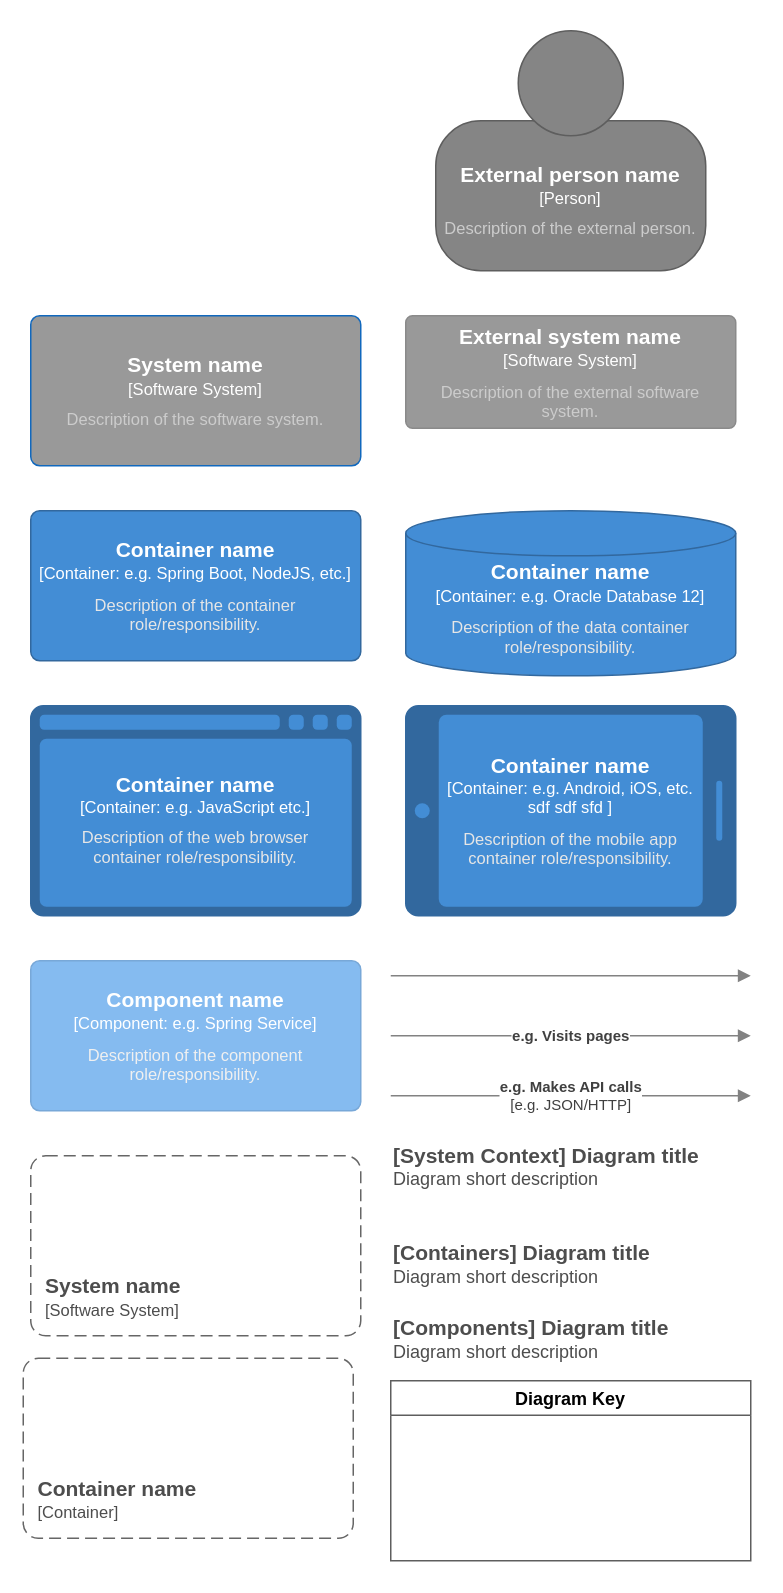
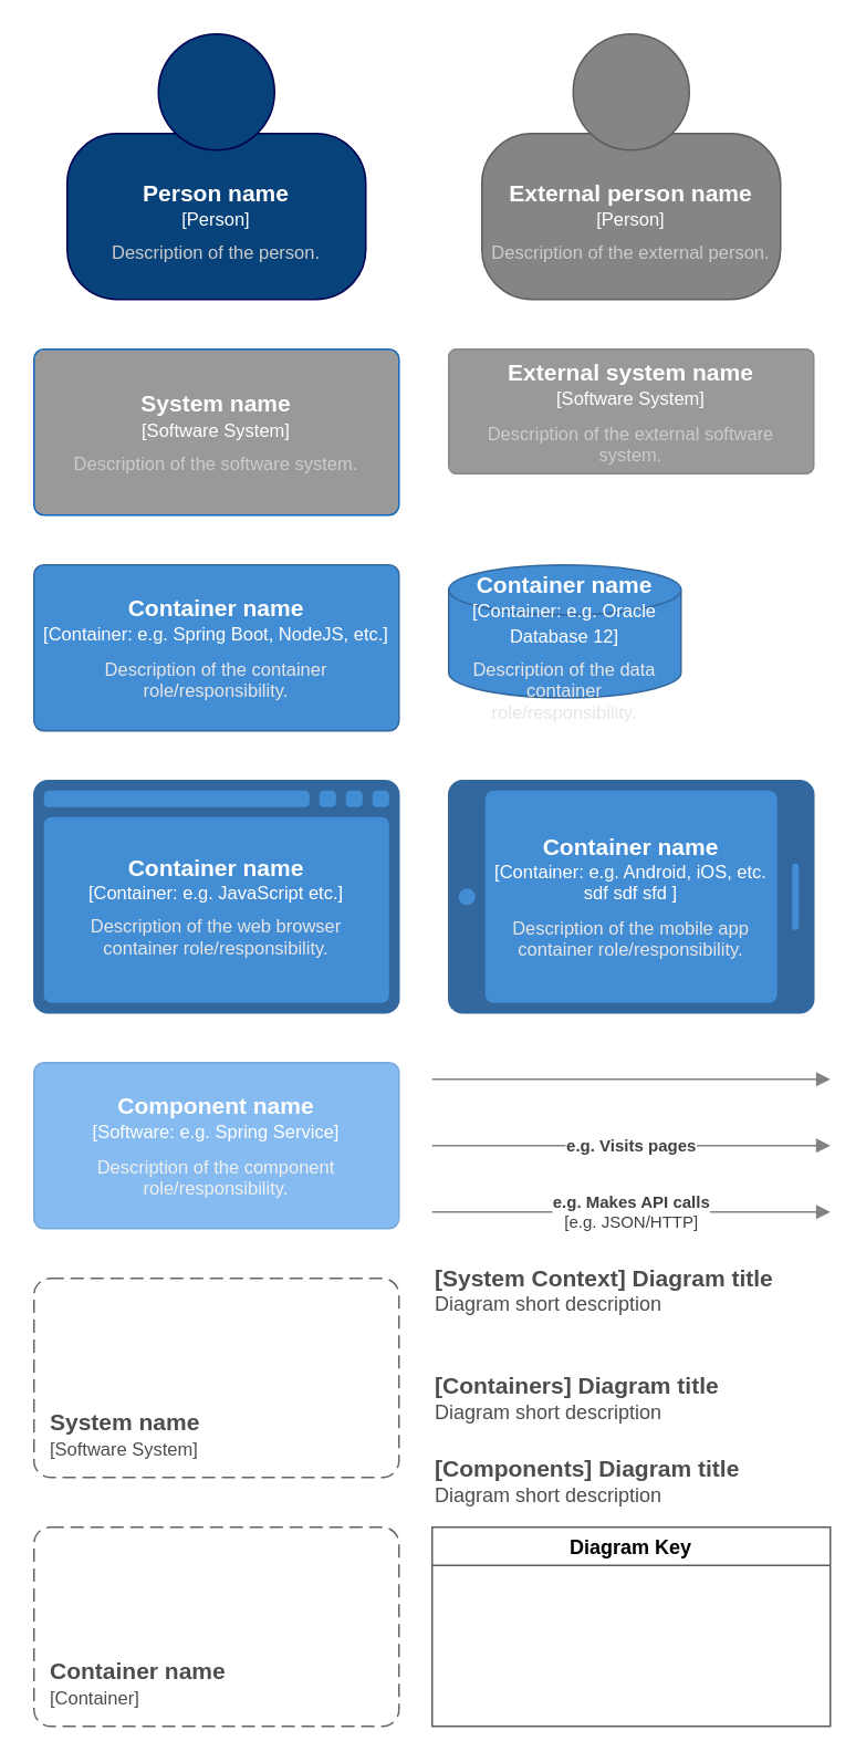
  <mxCell id="0" value="" />
  <mxCell id="1" parent="0" />
+ <mxCell id="2" value="&lt;font style=&quot;font-size: 14px&quot;&gt;&lt;b&gt;Person name&lt;/b&gt;&lt;/font&gt;&lt;br&gt;&lt;div&gt;&lt;font style=&quot;font-size: 11px&quot;&gt;[Person]&lt;/font&gt;&lt;/div&gt;&lt;div style=&quot;font-size: 6px&quot;&gt;&lt;br&gt;&lt;/div&gt;&lt;div style=&quot;font-size: 11px&quot;&gt;&lt;font color=&quot;#CCCCCC&quot;&gt;Description of the person.&lt;/font&gt;&lt;/div&gt;" style="shape=stencil(tZTdboMwDIWfJpdFIVnHbiu6vUca3GEVEpRk6s/TL+BULVpTTWorceNz4OM42DBZ+1YNwAQ3qgcm10yI9qhtv9BviwGctyYq0W7JK9851ftUf6Ra+QF0IHGLB2hI9sHZHeyxCQmApgWHYXTlJ+OreM94yVpbYyIBrfEz58qPMIUmPssPBOPFkl5zTDVVMTf2EMCljKQy8fV/8BxbVM8Cl68C80LMz6J8Hvll4OoBsqyjkhsaWW+U3n07+2Oam3kmx40Tm/nmuTk/7wE/z73THk9pcyS/fwpb7DraiFxDmdjxUevgTj/QdTh4uHSzvLkZqZtq3kz1cOw/6SaVfi2T8As=);whiteSpace=wrap;html=1;rounded=1;fontColor=#ffffff;strokeColor=#000054;spacing=5;spacingTop=65;arcSize=30;metaEdit=1;allowArrows=0;expand=0;recursiveResize=0;rotatable=0;resizable=0;fillColor=#08427B;" vertex="1" parent="1"><mxGeometry x="40" y="20" width="180" height="160" as="geometry" /></mxCell>
  <mxCell id="3" value="&lt;font style=&quot;font-size: 14px&quot;&gt;&lt;b&gt;External person name&lt;/b&gt;&lt;/font&gt;&lt;br&gt;&lt;div&gt;&lt;font style=&quot;font-size: 11px&quot;&gt;[Person]&lt;/font&gt;&lt;/div&gt;&lt;div style=&quot;font-size: 6px&quot;&gt;&lt;br&gt;&lt;/div&gt;&lt;div style=&quot;font-size: 11px&quot;&gt;&lt;font color=&quot;#CCCCCC&quot;&gt;Description of the external person.&lt;/font&gt;&lt;/div&gt;" style="shape=stencil(tZTdboMwDIWfJpdFIVnHbiu6vUca3GEVEpRk6s/TL+BULVpTTWorceNz4OM42DBZ+1YNwAQ3qgcm10yI9qhtv9BviwGctyYq0W7JK9851ftUf6Ra+QF0IHGLB2hI9sHZHeyxCQmApgWHYXTlJ+OreM94yVpbYyIBrfEz58qPMIUmPssPBOPFkl5zTDVVMTf2EMCljKQy8fV/8BxbVM8Cl68C80LMz6J8Hvll4OoBsqyjkhsaWW+U3n07+2Oam3kmx40Tm/nmuTk/7wE/z73THk9pcyS/fwpb7DraiFxDmdjxUevgTj/QdTh4uHSzvLkZqZtq3kz1cOw/6SaVfi2T8As=);whiteSpace=wrap;html=1;rounded=1;fontColor=#ffffff;spacing=5;spacingTop=65;arcSize=30;allowArrows=0;recursiveResize=0;expand=0;metaEdit=1;resizable=0;rotatable=0;fillColor=#858585;strokeColor=#5E5E5E;" vertex="1" parent="1"><mxGeometry x="290" y="20" width="180" height="160" as="geometry" /></mxCell>
  <mxCell id="4" value="&lt;font style=&quot;font-size: 14px&quot;&gt;&lt;b&gt;System name&lt;/b&gt;&lt;/font&gt;&lt;br&gt;&lt;div&gt;&lt;font style=&quot;font-size: 11px&quot;&gt;[Software System]&lt;/font&gt;&lt;/div&gt;&lt;div style=&quot;font-size: 6px&quot;&gt;&lt;br&gt;&lt;/div&gt;&lt;div style=&quot;font-size: 11px&quot;&gt;&lt;font color=&quot;#CCCCCC&quot;&gt;Description of the software system.&lt;/font&gt;&lt;/div&gt;" style="rounded=1;whiteSpace=wrap;html=1;fontColor=#ffffff;arcSize=6;metaEdit=1;points=[[0.25,0,0],[0.5,0,0],[0.75,0,0],[1,0.25,0],[1,0.5,0],[1,0.75,0],[0.75,1,0],[0.5,1,0],[0.25,1,0],[0,0.75,0],[0,0.5,0],[0,0.25,0]];resizable=0;editable=1;movableLabel=0;allowArrows=0;rotatable=0;imageWidth=24;spacing=5;fillColor=#999999;strokeColor=#1168BD;" vertex="1" parent="1"><mxGeometry x="20" y="210" width="220" height="100" as="geometry" /></mxCell>
  <mxCell id="5" value="&lt;font style=&quot;font-size: 14px&quot;&gt;&lt;b&gt;External system name&lt;/b&gt;&lt;/font&gt;&lt;br&gt;&lt;div&gt;&lt;font style=&quot;font-size: 11px&quot;&gt;[Software System]&lt;/font&gt;&lt;/div&gt;&lt;div style=&quot;font-size: 6px&quot;&gt;&lt;br&gt;&lt;/div&gt;&lt;div style=&quot;font-size: 11px&quot;&gt;&lt;font color=&quot;#CCCCCC&quot;&gt;Description of the external software system.&lt;/font&gt;&lt;/div&gt;" style="rounded=1;whiteSpace=wrap;html=1;fontColor=#ffffff;arcSize=6;metaEdit=1;points=[[0.25,0,0],[0.5,0,0],[0.75,0,0],[1,0.25,0],[1,0.5,0],[1,0.75,0],[0.75,1,0],[0.5,1,0],[0.25,1,0],[0,0.75,0],[0,0.5,0],[0,0.25,0]];resizable=0;editable=1;movableLabel=0;allowArrows=0;rotatable=0;imageWidth=24;spacing=5;fillColor=#999999;strokeColor=#8A8A8A;" vertex="1" parent="1"><mxGeometry x="270" y="210" width="220" height="75" as="geometry" /></mxCell>
  <mxCell id="6" value="&lt;font style=&quot;font-size: 14px&quot;&gt;&lt;b&gt;&lt;font style=&quot;font-size: 14px&quot;&gt;&lt;span&gt;Container name&lt;/span&gt;&lt;/font&gt;&lt;/b&gt;&lt;/font&gt;&lt;br&gt;&lt;div&gt;&lt;font style=&quot;font-size: 11px&quot;&gt;[Container: e.g. Spring Boot, NodeJS, etc.]&lt;/font&gt;&lt;/div&gt;&lt;div style=&quot;font-size: 6px&quot;&gt;&lt;br&gt;&lt;/div&gt;&lt;div style=&quot;font-size: 11px&quot;&gt;&lt;font color=&quot;#E6E6E6&quot;&gt;Description of the container role/responsibility.&lt;/font&gt;&lt;/div&gt;" style="rounded=1;whiteSpace=wrap;html=1;fontColor=#ffffff;arcSize=6;metaEdit=1;points=[[0.25,0,0],[0.5,0,0],[0.75,0,0],[1,0.25,0],[1,0.5,0],[1,0.75,0],[0.75,1,0],[0.5,1,0],[0.25,1,0],[0,0.75,0],[0,0.5,0],[0,0.25,0]];resizable=0;editable=1;movableLabel=0;allowArrows=0;rotatable=0;autosize=0;align=center;spacing=5;fillColor=#438DD5;strokeColor=#32689E;" vertex="1" parent="1"><mxGeometry x="20" y="340" width="220" height="100" as="geometry" /></mxCell>
- <mxCell id="7" value="&lt;font style=&quot;font-size: 14px&quot;&gt;&lt;b&gt;&lt;font style=&quot;font-size: 14px&quot;&gt;&lt;span&gt;Container name&lt;/span&gt;&lt;/font&gt;&lt;/b&gt;&lt;/font&gt;&lt;br&gt;&lt;div&gt;&lt;font style=&quot;font-size: 11px&quot;&gt;[Container: e.g. Oracle Database 12]&lt;/font&gt;&lt;/div&gt;&lt;div style=&quot;font-size: 6px&quot;&gt;&lt;br&gt;&lt;/div&gt;&lt;div style=&quot;font-size: 11px&quot;&gt;&lt;font color=&quot;#E6E6E6&quot;&gt;Description of the data container role/responsibility.&lt;/font&gt;&lt;/div&gt;" style="shape=cylinder3;whiteSpace=wrap;html=1;boundedLbl=1;backgroundOutline=1;size=15;rounded=1;fontColor=#ffffff;arcSize=6;autosize=0;metaEdit=1;resizable=0;rotatable=0;allowArrows=0;align=center;spacing=5;spacingTop=-5;verticalAlign=middle;fillColor=#438DD5;strokeColor=#32689E;" vertex="1" parent="1"><mxGeometry x="270" y="340" width="220" height="110" as="geometry" /></mxCell>
+ <mxCell id="7" value="&lt;font style=&quot;font-size: 14px&quot;&gt;&lt;b&gt;&lt;font style=&quot;font-size: 14px&quot;&gt;&lt;span&gt;Container name&lt;/span&gt;&lt;/font&gt;&lt;/b&gt;&lt;/font&gt;&lt;br&gt;&lt;div&gt;&lt;font style=&quot;font-size: 11px&quot;&gt;[Container: e.g. Oracle Database 12]&lt;/font&gt;&lt;/div&gt;&lt;div style=&quot;font-size: 6px&quot;&gt;&lt;br&gt;&lt;/div&gt;&lt;div style=&quot;font-size: 11px&quot;&gt;&lt;font color=&quot;#E6E6E6&quot;&gt;Description of the data container role/responsibility.&lt;/font&gt;&lt;/div&gt;" style="shape=cylinder3;whiteSpace=wrap;html=1;boundedLbl=1;backgroundOutline=1;size=15;rounded=1;fontColor=#ffffff;arcSize=6;autosize=0;metaEdit=1;resizable=0;rotatable=0;allowArrows=0;align=center;spacing=5;spacingTop=-5;verticalAlign=middle;fillColor=#438DD5;strokeColor=#32689E;" vertex="1" parent="1"><mxGeometry x="270" y="340" width="140" height="80" as="geometry" /></mxCell>
  <mxCell id="8" value="&lt;font style=&quot;font-size: 14px&quot; color=&quot;#FFFFFF&quot;&gt;&lt;b&gt;&lt;font style=&quot;font-size: 14px&quot;&gt;&lt;span&gt;Container name&lt;/span&gt;&lt;/font&gt;&lt;/b&gt;&lt;/font&gt;&lt;font color=&quot;#FFFFFF&quot;&gt;&lt;br&gt;&lt;/font&gt;&lt;div&gt;&lt;font style=&quot;font-size: 11px&quot; color=&quot;#FFFFFF&quot;&gt;[Container: e.g. JavaScript etc.]&lt;/font&gt;&lt;/div&gt;&lt;div style=&quot;font-size: 6px&quot;&gt;&lt;font color=&quot;#FFFFFF&quot;&gt;&lt;br&gt;&lt;/font&gt;&lt;/div&gt;&lt;div style=&quot;font-size: 11px&quot;&gt;&lt;font color=&quot;#E6E6E6&quot;&gt;Description of the web browser container role/responsibility.&lt;/font&gt;&lt;/div&gt;" style="shape=stencil(3VbLboMwEPwaH0FmTYAeK0j/A4xTrAQbGSKSfn0Ny6FOgT6SqGpOaGe9453Ba5mwtK3yRhCgKq8FYRkBqM5c1x4PvV4UXmF03wpjYbumwgVBSDHuMQaY4rxtBO8Q3MmTKBFuO6P3opdlNxFIVQkjuyHLtoQ+k4GAEpZyrZRlkFq1TuZD3pLlUtlaekIy6m9wm/MUY9TYHWrR2daxZ0QJvHyf2KX141sRB/cipj64XgS3Y74bcXwFM0stsnRoWFrkfP9q9FGVs/2MGTOc2KV/Pn/ML8cgN7yVb9P0ROse4CxwfdB2pih+xzoCjEGUPG3X63fycLiuGjtYMnPBMluqjfiZl5HjZeR4GUQXXs5ZyehvvQhZkmWbr6tX0jOCghjWJP1HRUnyYIqAhg+myB0jAPdOoomrKIAZSeEfKBpvk0+Xxojik2ME3gE=);whiteSpace=wrap;html=1;spacingTop=12;allowArrows=0;metaEdit=1;resizable=0;rotatable=0;strokeColor=#666666;fontFamily=Helvetica;fontSize=11;fontColor=#4D4D4D;spacing=5;spacingLeft=8;spacingRight=8;gradientColor=none;fillColor=#438DD5;" vertex="1" parent="1"><mxGeometry x="20" y="470" width="220" height="140" as="geometry" /></mxCell>
  <mxCell id="9" value="&lt;font style=&quot;font-size: 14px&quot; color=&quot;#FFFFFF&quot;&gt;&lt;b&gt;&lt;font style=&quot;font-size: 14px&quot;&gt;&lt;span&gt;Container name&lt;/span&gt;&lt;/font&gt;&lt;/b&gt;&lt;/font&gt;&lt;font color=&quot;#FFFFFF&quot;&gt;&lt;br&gt;&lt;/font&gt;&lt;div&gt;&lt;font style=&quot;font-size: 11px&quot; color=&quot;#FFFFFF&quot;&gt;[Container: e.g. Android, iOS, etc. sdf sdf sfd ]&lt;/font&gt;&lt;/div&gt;&lt;div style=&quot;font-size: 6px&quot;&gt;&lt;font color=&quot;#FFFFFF&quot;&gt;&lt;br&gt;&lt;/font&gt;&lt;/div&gt;&lt;div style=&quot;font-size: 11px&quot;&gt;&lt;font color=&quot;#E6E6E6&quot;&gt;Description of the mobile app container role/responsibility.&lt;/font&gt;&lt;/div&gt;" style="shape=stencil(zVXLboMwEPwaH4mMzavHCtL/cIxTrIBt2VRJ+vU1LFLjFGjVJGpPaGe9493xrEC0dA0zAhGsWCcQrRAhzZnrLuJJ1OmdbEXEjPGoP9JAPk4wxEeICZli5ozgPYB7eRI1wK63+iCOsu4nAqkaYWU/ZOkW4Wc0EGBES66V8gxSKxdkLvKejEnla/EJyPAmhWvOUwyR8Td0ohd26hlQRF5+ThzSbvJ7EcePIsYbEmoR34/5YcT5Dcy09MiSaWi5Y/zwavWbqmf7GTN2cOzSm8/b/HoNmOVOvk/Lk61rALvAdautB+A71iFCKcmKp+16/V627W3V0MGSmAuS+VJtxYqWom2lceJTySxQMksDKeMrJfFvh05oUVXp99Ur6RkXDHSXzYe951nYPClmbJD8s4lwHoyUhtZOgolmfZ3+xRuNlvzivBGF39YIfAA=);whiteSpace=wrap;html=1;allowArrows=0;metaEdit=1;expand=0;recursiveResize=0;resizable=0;rotatable=0;strokeColor=#666666;fontFamily=Helvetica;fontSize=11;fontColor=#4D4D4D;spacingLeft=20;spacingRight=20;spacing=5;fillColor=#85BBF0;gradientColor=none;" vertex="1" parent="1"><mxGeometry x="270" y="470" width="220" height="140" as="geometry" /></mxCell>
- <mxCell id="10" value="&lt;font style=&quot;font-size: 14px&quot;&gt;&lt;b&gt;Component name&lt;/b&gt;&lt;/font&gt;&lt;br&gt;&lt;div&gt;&lt;div&gt;&lt;font style=&quot;font-size: 11px&quot;&gt;[Component: e.g. Spring Service]&lt;/font&gt;&lt;/div&gt;&lt;/div&gt;&lt;div style=&quot;font-size: 6px&quot;&gt;&lt;br&gt;&lt;/div&gt;&lt;div style=&quot;font-size: 11px&quot;&gt;&lt;font color=&quot;#F0F0F0&quot;&gt;Description of the component role/responsibility.&lt;/font&gt;&lt;/div&gt;" style="rounded=1;whiteSpace=wrap;html=1;fontColor=#ffffff;arcSize=6;metaEdit=1;points=[[0.25,0,0],[0.5,0,0],[0.75,0,0],[1,0.25,0],[1,0.5,0],[1,0.75,0],[0.75,1,0],[0.5,1,0],[0.25,1,0],[0,0.75,0],[0,0.5,0],[0,0.25,0]];resizable=0;editable=1;movableLabel=0;allowArrows=0;rotatable=0;align=center;spacing=5;fillColor=#85BBF0;strokeColor=#78A8D8;" vertex="1" parent="1"><mxGeometry x="20" y="640" width="220" height="100" as="geometry" /></mxCell>
+ <mxCell id="10" value="&lt;font style=&quot;font-size: 14px&quot;&gt;&lt;b&gt;Component name&lt;/b&gt;&lt;/font&gt;&lt;br&gt;&lt;div&gt;&lt;div&gt;&lt;font style=&quot;font-size: 11px&quot;&gt;[Software: e.g. Spring Service]&lt;/font&gt;&lt;/div&gt;&lt;/div&gt;&lt;div style=&quot;font-size: 6px&quot;&gt;&lt;br&gt;&lt;/div&gt;&lt;div style=&quot;font-size: 11px&quot;&gt;&lt;font color=&quot;#F0F0F0&quot;&gt;Description of the component role/responsibility.&lt;/font&gt;&lt;/div&gt;" style="rounded=1;whiteSpace=wrap;html=1;fontColor=#ffffff;arcSize=6;metaEdit=1;points=[[0.25,0,0],[0.5,0,0],[0.75,0,0],[1,0.25,0],[1,0.5,0],[1,0.75,0],[0.75,1,0],[0.5,1,0],[0.25,1,0],[0,0.75,0],[0,0.5,0],[0,0.25,0]];resizable=0;editable=1;movableLabel=0;allowArrows=0;rotatable=0;align=center;spacing=5;fillColor=#85BBF0;strokeColor=#78A8D8;" vertex="1" parent="1"><mxGeometry x="20" y="640" width="220" height="100" as="geometry" /></mxCell>
  <mxCell id="11" value="" style="endArrow=block;html=1;fontSize=10;fontColor=#404040;strokeColor=#828282;strokeWidth=1;endFill=1;jumpSize=14;jumpStyle=arc;" edge="1" parent="1"><mxGeometry width="50" height="50" relative="1" as="geometry"><mxPoint x="260" y="650" as="sourcePoint" /><mxPoint x="500" y="650" as="targetPoint" /></mxGeometry></mxCell>
  <mxCell id="12" value="&lt;div&gt;&lt;b&gt;e.g. Visits pages&lt;/b&gt;&lt;br&gt;&lt;/div&gt;" style="endArrow=block;html=1;fontSize=10;fontColor=#404040;strokeWidth=1;endFill=1;strokeColor=#828282;elbow=vertical;metaEdit=1;backgroundOutline=0;editable=1;jumpStyle=arc;jumpSize=14;" edge="1" parent="1"><mxGeometry width="50" height="50" relative="1" as="geometry"><mxPoint x="260" y="690" as="sourcePoint" /><mxPoint x="500" y="690" as="targetPoint" /></mxGeometry></mxCell>
  <mxCell id="13" value="&lt;div&gt;&lt;b&gt;e.g. Makes API calls&lt;/b&gt;&lt;br&gt;&lt;/div&gt;&lt;div&gt;[e.g. JSON/HTTP]&lt;/div&gt;" style="endArrow=block;html=1;fontSize=10;fontColor=#404040;strokeWidth=1;endFill=1;strokeColor=#828282;elbow=vertical;metaEdit=1;jumpStyle=arc;jumpSize=14;" edge="1" parent="1"><mxGeometry width="50" height="50" relative="1" as="geometry"><mxPoint x="260" y="730" as="sourcePoint" /><mxPoint x="500" y="730" as="targetPoint" /></mxGeometry></mxCell>
  <mxCell id="14" value="&lt;div style=&quot;font-size: 14px&quot; align=&quot;left&quot;&gt;&lt;font style=&quot;font-size: 14px&quot; color=&quot;#4D4D4D&quot;&gt;&lt;b&gt;System name&lt;br&gt;&lt;/b&gt;&lt;/font&gt;&lt;/div&gt;&lt;div align=&quot;left&quot;&gt;&lt;font style=&quot;font-size: 11px&quot; color=&quot;#4D4D4D&quot;&gt;[Software System]&lt;/font&gt;&lt;/div&gt;" style="rounded=1;whiteSpace=wrap;html=1;dashed=1;arcSize=20;fillColor=none;strokeColor=#666666;fontColor=#333333;labelBackgroundColor=none;align=left;verticalAlign=bottom;labelBorderColor=none;spacingTop=0;spacing=10;dashPattern=8 4;metaEdit=1;rotatable=0;perimeter=rectanglePerimeter;noLabel=0;labelPadding=0;allowArrows=0;connectable=0;expand=0;recursiveResize=0;editable=1;pointerEvents=1;absoluteArcSize=1;" vertex="1" parent="1"><mxGeometry x="20" y="770" width="220" height="120" as="geometry" /></mxCell>
- <mxCell id="15" value="&lt;div style=&quot;font-size: 14px&quot; align=&quot;left&quot;&gt;&lt;font style=&quot;font-size: 14px&quot; color=&quot;#4D4D4D&quot;&gt;&lt;b&gt;Container name&lt;br&gt;&lt;/b&gt;&lt;/font&gt;&lt;/div&gt;&lt;div align=&quot;left&quot;&gt;&lt;font style=&quot;font-size: 11px&quot; color=&quot;#4D4D4D&quot;&gt;[Container]&lt;/font&gt;&lt;/div&gt;" style="rounded=1;whiteSpace=wrap;html=1;dashed=1;arcSize=20;fillColor=none;strokeColor=#666666;fontColor=#333333;labelBackgroundColor=none;align=left;verticalAlign=bottom;labelBorderColor=none;spacingTop=0;spacing=10;dashPattern=8 4;metaEdit=1;rotatable=0;perimeter=rectanglePerimeter;noLabel=0;labelPadding=0;allowArrows=0;connectable=0;expand=0;recursiveResize=0;editable=1;pointerEvents=1;absoluteArcSize=1;" vertex="1" parent="1"><mxGeometry x="15" y="905" width="220" height="120" as="geometry" /></mxCell>
+ <mxCell id="15" value="&lt;div style=&quot;font-size: 14px&quot; align=&quot;left&quot;&gt;&lt;font style=&quot;font-size: 14px&quot; color=&quot;#4D4D4D&quot;&gt;&lt;b&gt;Container name&lt;br&gt;&lt;/b&gt;&lt;/font&gt;&lt;/div&gt;&lt;div align=&quot;left&quot;&gt;&lt;font style=&quot;font-size: 11px&quot; color=&quot;#4D4D4D&quot;&gt;[Container]&lt;/font&gt;&lt;/div&gt;" style="rounded=1;whiteSpace=wrap;html=1;dashed=1;arcSize=20;fillColor=none;strokeColor=#666666;fontColor=#333333;labelBackgroundColor=none;align=left;verticalAlign=bottom;labelBorderColor=none;spacingTop=0;spacing=10;dashPattern=8 4;metaEdit=1;rotatable=0;perimeter=rectanglePerimeter;noLabel=0;labelPadding=0;allowArrows=0;connectable=0;expand=0;recursiveResize=0;editable=1;pointerEvents=1;absoluteArcSize=1;" vertex="1" parent="1"><mxGeometry x="20" y="920" width="220" height="120" as="geometry" /></mxCell>
  <mxCell id="16" value="&lt;div&gt;&lt;font color=&quot;#4D4D4D&quot;&gt;&lt;b&gt;&lt;font style=&quot;font-size: 14px&quot;&gt;[System Context] Diagram title&lt;br&gt;&lt;/font&gt;&lt;/b&gt;&lt;/font&gt;&lt;/div&gt;&lt;div&gt;&lt;font style=&quot;font-size: 12px&quot; color=&quot;#4D4D4D&quot;&gt;Diagram short description&lt;br&gt;&lt;/font&gt;&lt;/div&gt;" style="text;html=1;strokeColor=none;fillColor=none;align=left;verticalAlign=top;whiteSpace=wrap;rounded=0;metaEdit=1;allowArrows=0;resizable=1;connectable=0;rotatable=0;editable=1;" vertex="1" parent="1"><mxGeometry x="260" y="755" width="240" height="40" as="geometry" /></mxCell>
  <mxCell id="17" value="&lt;div&gt;&lt;font color=&quot;#4D4D4D&quot;&gt;&lt;b&gt;&lt;font style=&quot;font-size: 14px&quot;&gt;[Containers] Diagram title&lt;br&gt;&lt;/font&gt;&lt;/b&gt;&lt;/font&gt;&lt;/div&gt;&lt;div&gt;&lt;font style=&quot;font-size: 12px&quot; color=&quot;#4D4D4D&quot;&gt;Diagram short description&lt;br&gt;&lt;/font&gt;&lt;/div&gt;" style="text;html=1;strokeColor=none;fillColor=none;align=left;verticalAlign=top;whiteSpace=wrap;rounded=0;metaEdit=1;allowArrows=0;resizable=1;connectable=0;rotatable=0;" vertex="1" parent="1"><mxGeometry x="260" y="820" width="240" height="40" as="geometry" /></mxCell>
  <mxCell id="18" value="&lt;div&gt;&lt;font color=&quot;#4D4D4D&quot;&gt;&lt;b&gt;&lt;font style=&quot;font-size: 14px&quot;&gt;[Components] Diagram title&lt;br&gt;&lt;/font&gt;&lt;/b&gt;&lt;/font&gt;&lt;/div&gt;&lt;div&gt;&lt;font style=&quot;font-size: 12px&quot; color=&quot;#4D4D4D&quot;&gt;Diagram short description&lt;br&gt;&lt;/font&gt;&lt;/div&gt;" style="text;html=1;strokeColor=none;fillColor=none;align=left;verticalAlign=top;whiteSpace=wrap;rounded=0;metaEdit=1;allowArrows=0;resizable=1;rotatable=0;connectable=0;" vertex="1" parent="1"><mxGeometry x="260" y="870" width="240" height="40" as="geometry" /></mxCell>
  <mxCell id="19" value="Diagram Key" style="swimlane;strokeColor=#5E5E5E;gradientColor=none;fillColor=#FFFFFF;" vertex="1" parent="1"><mxGeometry x="260" y="920" width="240" height="120" as="geometry" /></mxCell>
